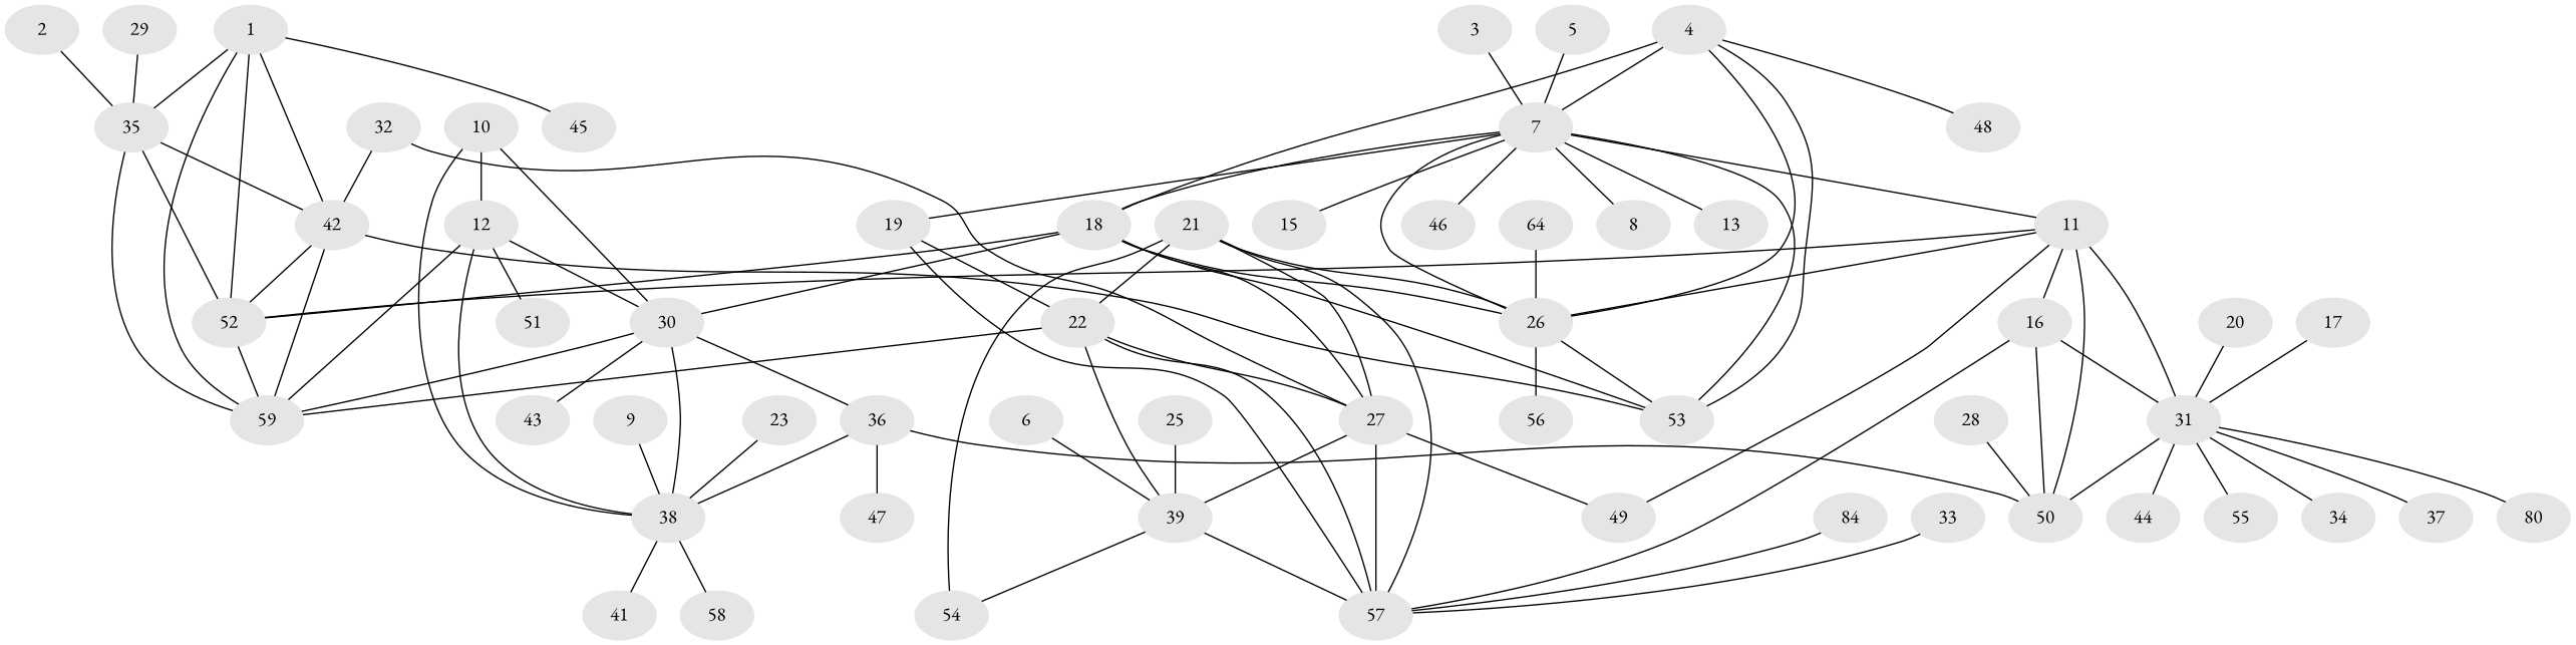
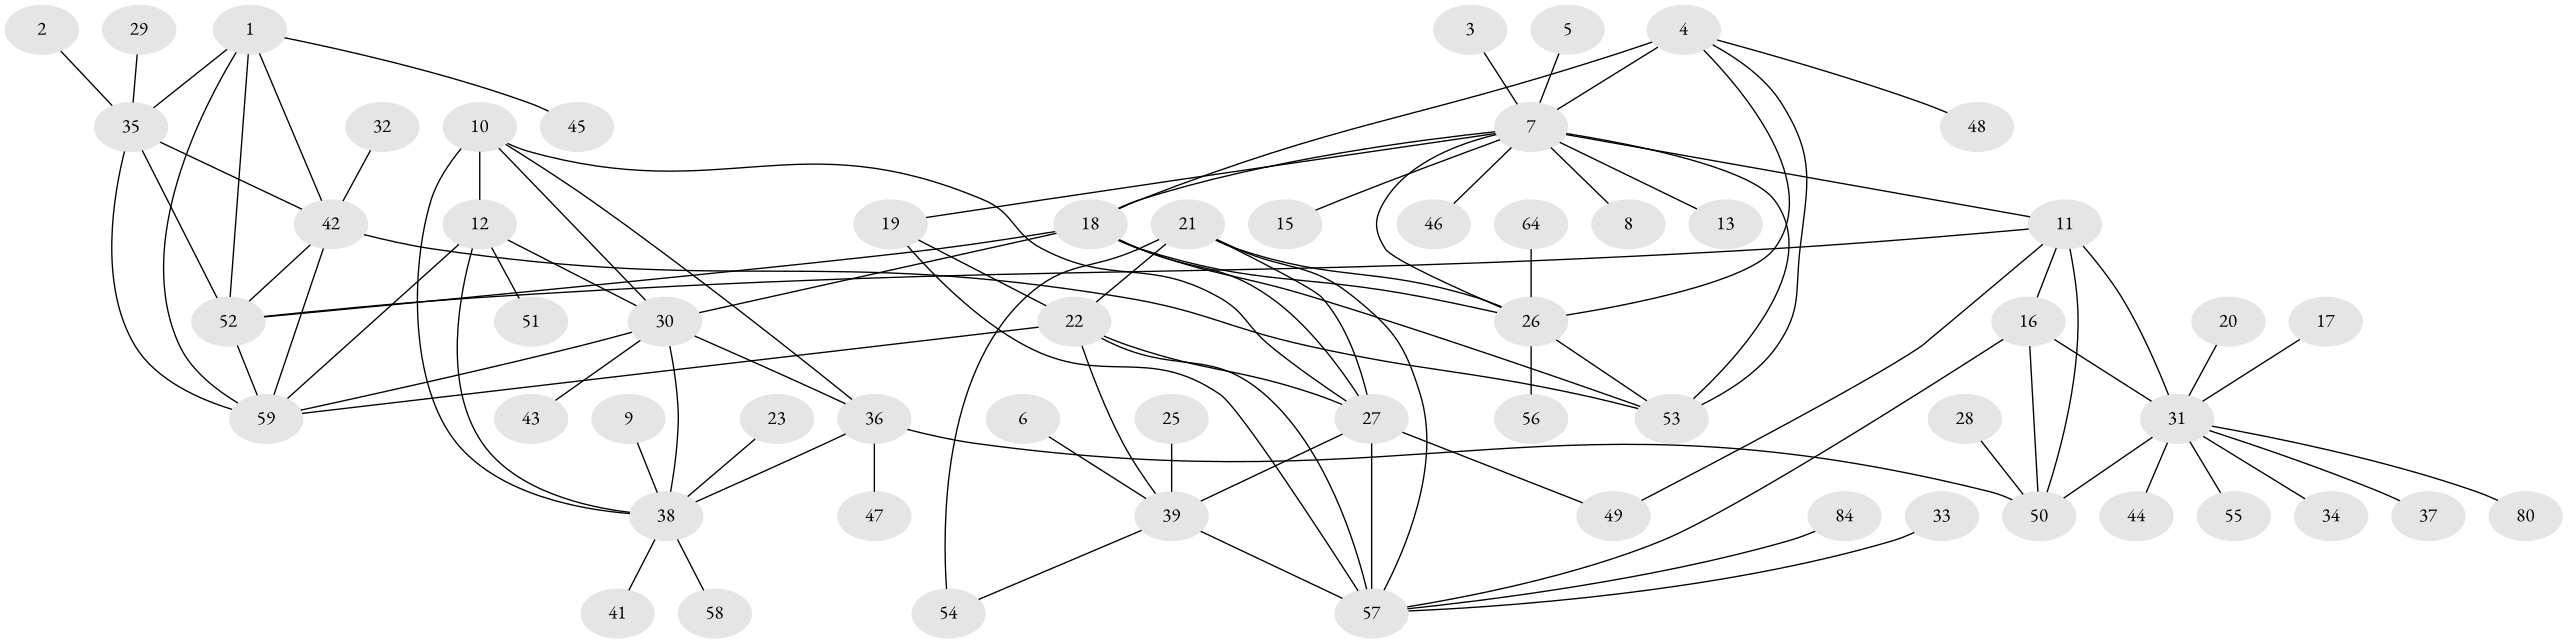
  graph {
    fontname="EB Garamond"
    node [color=gray90 fontname="EB Garamond" style=filled]
    edge [fontname="EB Garamond" weight=1.0]
    1
    35
    42
    45
    52
    59
    53
    2
    3
    7
    18
    26
    8
    11
    13
    15
    19
    46
    4
    48
    27
    30
    56
    5
    6
    39
    57
    54
    16
    31
    49
    50
    22
    9
    38
    41
    58
    10
    12
    36
    51
    43
    47
    34
    37
    n46 [label=80]
    44
    55
    n49 [label=84]
    17
    20
    21
    23
    n54 [label=64]
    25
    28
    29
    32
    33
    1 -- 35 [weight=2.0]
    1 -- 42
    1 -- 45
    1 -- 52
    1 -- 59
    35 -- 42 [weight=2.0]
    35 -- 52 [weight=2.0]
    35 -- 59 [weight=2.0]
    42 -- 52
    42 -- 59
    42 -- 53
    52 -- 59
    2 -- 35
    3 -- 7
    7 -- 53 [weight=2.0]
    7 -- 18 [weight=2.0]
    7 -- 26 [weight=2.0]
    7 -- 8
    7 -- 11
    7 -- 13
    7 -- 15
    7 -- 19
    7 -- 46
    18 -- 52
    18 -- 53
    18 -- 26
    18 -- 27
    18 -- 30
    26 -- 53
    26 -- 56
    11 -- 52
-   11 -- 26
    11 -- 16 [weight=2.0]
    11 -- 31 [weight=4.0]
    11 -- 49
    11 -- 50 [weight=2.0]
    19 -- 57
    19 -- 22
    4 -- 53
    4 -- 7 [weight=2.0]
    4 -- 18
    4 -- 26
    4 -- 48
    27 -- 39 [weight=2.0]
    27 -- 57
    27 -- 49
    30 -- 59
    30 -- 38 [weight=2.0]
    30 -- 36
    30 -- 43
    5 -- 7
    6 -- 39
    39 -- 57 [weight=2.0]
    39 -- 54
    16 -- 57
    16 -- 31 [weight=2.0]
    16 -- 50
    31 -- 50 [weight=2.0]
    31 -- 34
    31 -- 37
    31 -- n46
    31 -- 44
    31 -- 55
    22 -- 59
    22 -- 27
    22 -- 39 [weight=2.0]
    22 -- 57
    9 -- 38
    38 -- 41
    38 -- 58
-   32 -- 27
+   10 -- 27
    10 -- 30
    10 -- 38 [weight=2.0]
    10 -- 12
+   10 -- 36
    12 -- 59
    12 -- 30
    12 -- 38 [weight=2.0]
    12 -- 51
    36 -- 50
    36 -- 38 [weight=2.0]
    36 -- 47
    n49 -- 57
    17 -- 31
    20 -- 31
    21 -- 26
    21 -- 27
    21 -- 57
    21 -- 54 [weight=2.0]
    21 -- 22
    23 -- 38
    n54 -- 26
    25 -- 39
    28 -- 50
    29 -- 35
    32 -- 42
    33 -- 57
  }
